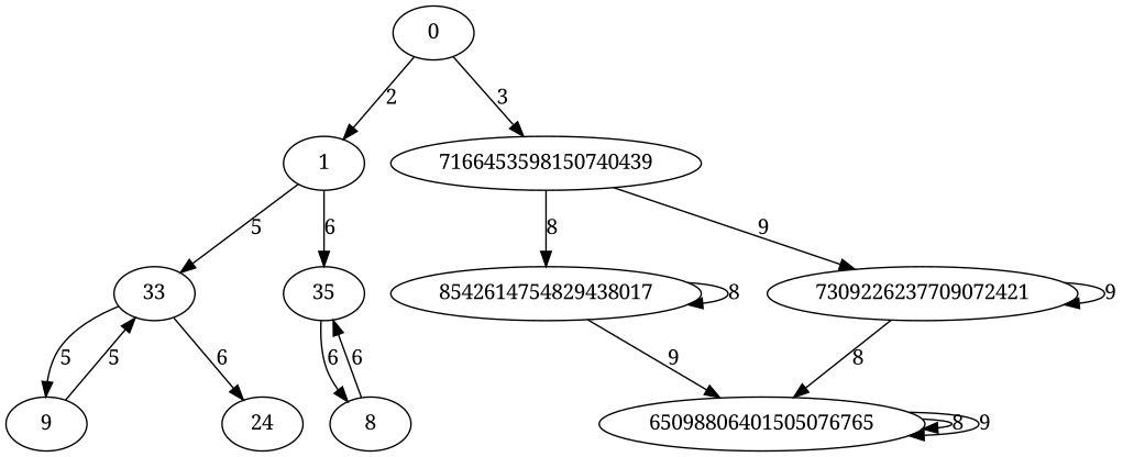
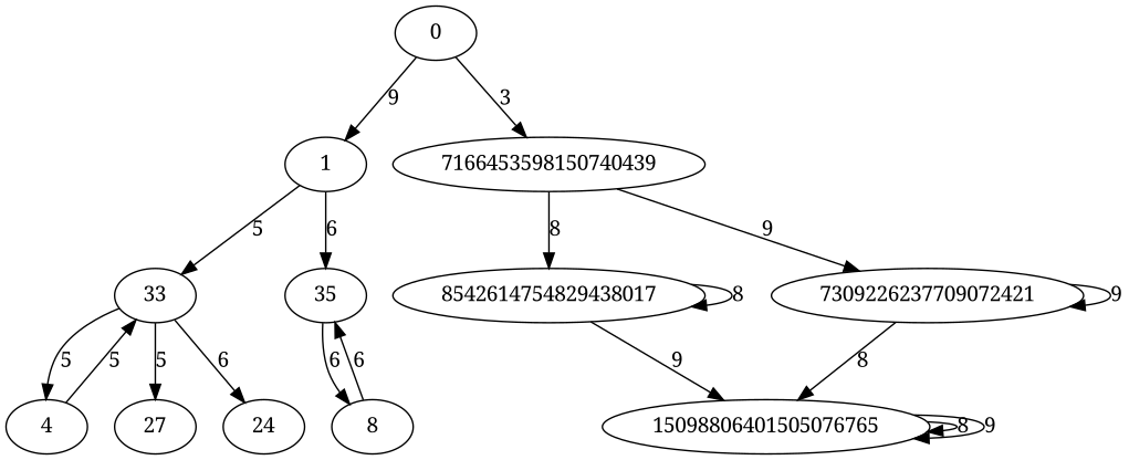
  digraph {
    fontname="Noto Serif"
    node [fontname="Noto Serif"]
    edge [fontname="Noto Serif"]
    0
    1
    7166453598150740439
    33
    35
    8542614754829438017
    7309226237709072421
-   9
+   9 [label=4]
+   27
    24
    8
-   15098806401505076765 [label=65098806401505076765]
-   0 -> 1 [label=2]
+   15098806401505076765
+   0 -> 1 [label=9]
    0 -> 7166453598150740439 [label=3]
    1 -> 33 [label=5]
    1 -> 35 [label=6]
    7166453598150740439 -> 8542614754829438017 [label=8]
    7166453598150740439 -> 7309226237709072421 [label=9]
    33 -> 9 [label=5]
+   33 -> 27 [label=5]
    33 -> 24 [label=6]
    35 -> 8 [label=6]
    8542614754829438017 -> 8542614754829438017 [label=8]
    8542614754829438017 -> 15098806401505076765 [label=9]
    7309226237709072421 -> 7309226237709072421 [label=9]
    7309226237709072421 -> 15098806401505076765 [label=8]
    9 -> 33 [label=5]
    8 -> 35 [label=6]
    15098806401505076765 -> 15098806401505076765 [label=8]
    15098806401505076765 -> 15098806401505076765 [label=9]
  }
